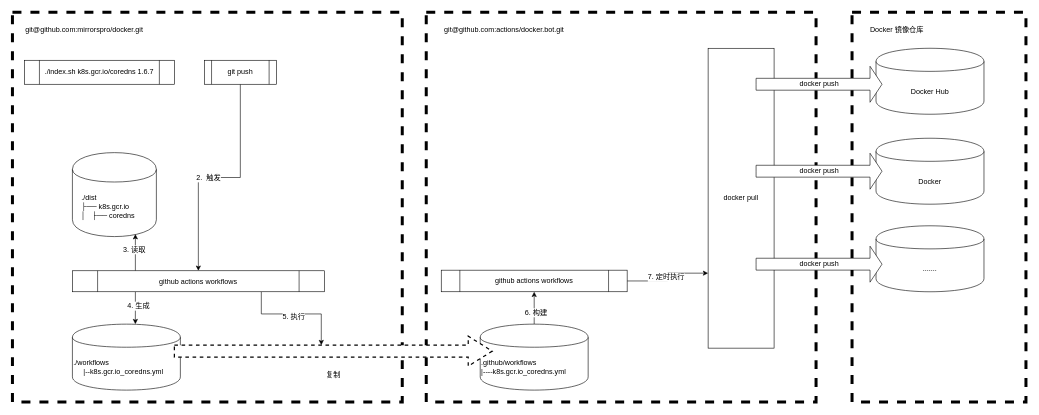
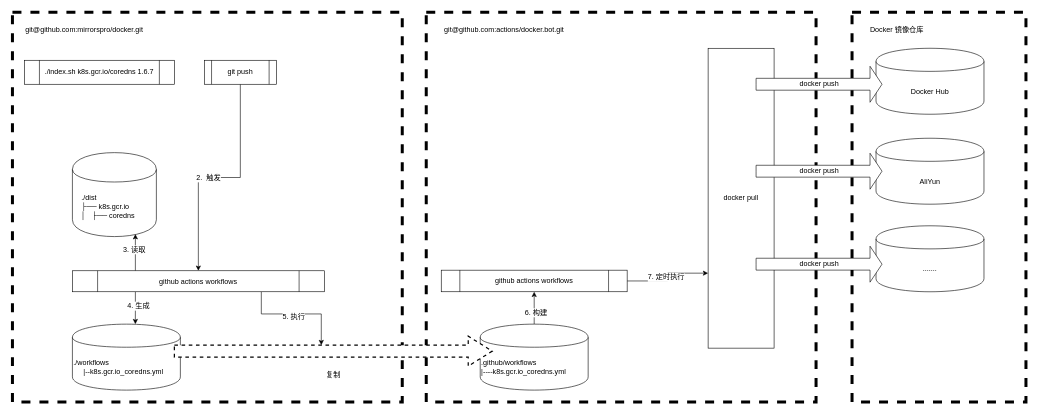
  <mxCell id="0" />
  <mxCell id="1" parent="0" />
  <mxCell id="2" value="" style="whiteSpace=wrap;html=1;aspect=fixed;labelBackgroundColor=none;align=left;dashed=1;strokeWidth=5;" vertex="1" parent="1"><mxGeometry y="20" width="650" height="650" as="geometry" x="20" /></mxCell>
  <mxCell id="3" value="&lt;div&gt;&lt;span&gt;&amp;nbsp; &amp;nbsp; ./dist&lt;/span&gt;&lt;/div&gt;&lt;div&gt;&lt;span&gt;&amp;nbsp; &amp;nbsp; ├── k8s.gcr.io&lt;/span&gt;&lt;/div&gt;&lt;div&gt;&amp;nbsp; &amp;nbsp; │&amp;nbsp; &amp;nbsp;├── coredns&lt;/div&gt;" style="shape=cylinder;whiteSpace=wrap;html=1;boundedLbl=1;backgroundOutline=1;verticalAlign=middle;labelPosition=center;verticalLabelPosition=middle;align=left;labelBackgroundColor=none;" vertex="1" parent="1"><mxGeometry x="120" y="254" width="140" height="140" as="geometry" /></mxCell>
  <mxCell id="4" value="./index.sh k8s.gcr.io/coredns 1.6.7" style="shape=process;whiteSpace=wrap;html=1;backgroundOutline=1;labelBackgroundColor=none;align=center;" vertex="1" parent="1"><mxGeometry x="40" y="100" width="250" height="40" as="geometry" /></mxCell>
  <mxCell id="5" value="git@github.com:mirrorspro/docker.git" style="text;html=1;strokeColor=none;fillColor=none;align=center;verticalAlign=middle;whiteSpace=wrap;rounded=0;dashed=1;labelBackgroundColor=none;" vertex="1" parent="1"><mxGeometry x="120" y="40" width="40" height="20" as="geometry" /></mxCell>
  <mxCell id="6" value="" style="whiteSpace=wrap;html=1;labelBackgroundColor=none;align=left;strokeColor=#000000;dashed=1;strokeWidth=5;aspect=fixed;" vertex="1" parent="1"><mxGeometry x="710" y="20" width="650" height="650" as="geometry" /></mxCell>
  <mxCell id="7" value="git@github.com:actions/docker.bot.git" style="text;html=1;strokeColor=none;fillColor=none;align=center;verticalAlign=middle;whiteSpace=wrap;rounded=0;dashed=1;labelBackgroundColor=none;" vertex="1" parent="1"><mxGeometry x="820" y="40" width="40" height="20" as="geometry" /></mxCell>
  <mxCell id="8" style="edgeStyle=orthogonalEdgeStyle;rounded=0;orthogonalLoop=1;jettySize=auto;html=1;exitX=0.25;exitY=0;exitDx=0;exitDy=0;entryX=0.75;entryY=0.971;entryDx=0;entryDy=0;entryPerimeter=0;" edge="1" parent="1" source="14" target="3"><mxGeometry relative="1" as="geometry" /></mxCell>
  <mxCell id="9" value="3. 读取" style="text;html=1;align=center;verticalAlign=middle;resizable=0;points=[];labelBackgroundColor=#ffffff;" vertex="1" connectable="0" parent="8"><mxGeometry x="0.184" y="3" relative="1" as="geometry"><mxPoint as="offset" /></mxGeometry></mxCell>
  <mxCell id="10" style="edgeStyle=orthogonalEdgeStyle;rounded=0;orthogonalLoop=1;jettySize=auto;html=1;exitX=0.25;exitY=1;exitDx=0;exitDy=0;entryX=0.583;entryY=0;entryDx=0;entryDy=0;entryPerimeter=0;" edge="1" parent="1" source="14" target="18"><mxGeometry relative="1" as="geometry" /></mxCell>
  <mxCell id="11" value="4. 生成" style="text;html=1;align=center;verticalAlign=middle;resizable=0;points=[];labelBackgroundColor=#ffffff;" vertex="1" connectable="0" parent="10"><mxGeometry x="-0.138" y="4" relative="1" as="geometry"><mxPoint as="offset" /></mxGeometry></mxCell>
  <mxCell id="12" style="edgeStyle=orthogonalEdgeStyle;rounded=0;orthogonalLoop=1;jettySize=auto;html=1;exitX=0.75;exitY=1;exitDx=0;exitDy=0;entryX=0;entryY=0;entryDx=245;entryDy=15;entryPerimeter=0;" edge="1" parent="1" source="14" target="22"><mxGeometry relative="1" as="geometry" /></mxCell>
  <mxCell id="13" value="5. 执行" style="text;html=1;align=center;verticalAlign=middle;resizable=0;points=[];labelBackgroundColor=#ffffff;" vertex="1" connectable="0" parent="12"><mxGeometry x="-0.048" y="-4" relative="1" as="geometry"><mxPoint as="offset" /></mxGeometry></mxCell>
  <mxCell id="14" value="github actions&amp;nbsp;workflows" style="shape=process;whiteSpace=wrap;html=1;backgroundOutline=1;labelBackgroundColor=none;align=center;" vertex="1" parent="1"><mxGeometry x="120" y="451" width="420" height="35" as="geometry" /></mxCell>
  <mxCell id="15" style="edgeStyle=orthogonalEdgeStyle;rounded=0;orthogonalLoop=1;jettySize=auto;html=1;exitX=0.5;exitY=1;exitDx=0;exitDy=0;" edge="1" parent="1" source="17" target="14"><mxGeometry relative="1" as="geometry"><mxPoint x="400" y="450" as="targetPoint" /></mxGeometry></mxCell>
  <mxCell id="16" value="2.&amp;nbsp; 触发" style="text;html=1;align=center;verticalAlign=middle;resizable=0;points=[];labelBackgroundColor=#ffffff;" vertex="1" connectable="0" parent="15"><mxGeometry x="0.004" y="20" relative="1" as="geometry"><mxPoint x="-18" y="-20" as="offset" /></mxGeometry></mxCell>
  <mxCell id="17" value="git push" style="shape=process;whiteSpace=wrap;html=1;backgroundOutline=1;labelBackgroundColor=none;align=center;" vertex="1" parent="1"><mxGeometry x="340" y="100" width="120" height="40" as="geometry" /></mxCell>
  <mxCell id="18" value="&lt;div&gt;&lt;/div&gt;./workflows&lt;br&gt;&lt;span&gt;&amp;nbsp; &amp;nbsp; &amp;nbsp;|--k8s.gcr.io_&lt;/span&gt;&lt;span&gt;coredns.yml&lt;/span&gt;&lt;span&gt;&lt;br&gt;&lt;/span&gt;" style="shape=cylinder;whiteSpace=wrap;html=1;boundedLbl=1;backgroundOutline=1;verticalAlign=middle;labelPosition=center;verticalLabelPosition=middle;align=left;labelBackgroundColor=none;" vertex="1" parent="1"><mxGeometry x="120" y="540" width="180" height="110" as="geometry" /></mxCell>
  <mxCell id="19" style="edgeStyle=orthogonalEdgeStyle;rounded=0;orthogonalLoop=1;jettySize=auto;html=1;exitX=0.5;exitY=0;exitDx=0;exitDy=0;" edge="1" parent="1" source="21" target="25"><mxGeometry relative="1" as="geometry" /></mxCell>
  <mxCell id="20" value="6. 构建" style="text;html=1;align=center;verticalAlign=middle;resizable=0;points=[];labelBackgroundColor=#ffffff;" vertex="1" connectable="0" parent="19"><mxGeometry x="-0.242" y="-2" relative="1" as="geometry"><mxPoint as="offset" /></mxGeometry></mxCell>
  <mxCell id="21" value="&lt;div&gt;&lt;/div&gt;&lt;span&gt;.github/workflows&lt;br&gt;|----&lt;/span&gt;k8s.gcr.io_coredns.yml&lt;span&gt;&lt;br&gt;&lt;/span&gt;" style="shape=cylinder;whiteSpace=wrap;html=1;boundedLbl=1;backgroundOutline=1;verticalAlign=middle;labelPosition=center;verticalLabelPosition=middle;align=left;labelBackgroundColor=none;" vertex="1" parent="1"><mxGeometry x="800" y="540" width="180" height="110" as="geometry" /></mxCell>
  <mxCell id="22" value="复制" style="verticalLabelPosition=bottom;verticalAlign=top;html=1;strokeWidth=2;shape=mxgraph.arrows2.arrow;dy=0.6;dx=40;notch=0;dashed=1;labelBackgroundColor=none;align=center;" vertex="1" parent="1"><mxGeometry x="290" y="560" width="530" height="50" as="geometry" /></mxCell>
  <mxCell id="23" style="edgeStyle=orthogonalEdgeStyle;rounded=0;orthogonalLoop=1;jettySize=auto;html=1;exitX=1;exitY=0.5;exitDx=0;exitDy=0;entryX=0;entryY=0.75;entryDx=0;entryDy=0;" edge="1" parent="1" source="25" target="31"><mxGeometry relative="1" as="geometry" /></mxCell>
  <mxCell id="24" value="7. 定时执行" style="text;html=1;align=center;verticalAlign=middle;resizable=0;points=[];labelBackgroundColor=#ffffff;" vertex="1" connectable="0" parent="23"><mxGeometry x="0.02" y="4" relative="1" as="geometry"><mxPoint x="1" y="1" as="offset" /></mxGeometry></mxCell>
  <mxCell id="25" value="github actions&amp;nbsp;workflows" style="shape=process;whiteSpace=wrap;html=1;backgroundOutline=1;labelBackgroundColor=none;align=center;" vertex="1" parent="1"><mxGeometry x="735" y="450" width="310" height="36" as="geometry" /></mxCell>
  <mxCell id="26" value="" style="rounded=0;whiteSpace=wrap;html=1;dashed=1;labelBackgroundColor=none;strokeColor=#000000;strokeWidth=5;align=left;verticalAlign=top;" vertex="1" parent="1"><mxGeometry x="1420" y="20" width="290" height="650" as="geometry" /></mxCell>
  <mxCell id="27" value="Docker 镜像仓库" style="text;html=1;strokeColor=none;fillColor=none;align=center;verticalAlign=middle;whiteSpace=wrap;rounded=0;dashed=1;labelBackgroundColor=none;" vertex="1" parent="1"><mxGeometry x="1440" y="40" width="110" height="20" as="geometry" /></mxCell>
  <mxCell id="28" value="&lt;div&gt;&lt;/div&gt;&lt;span&gt;Docker Hub&lt;br&gt;&lt;/span&gt;" style="shape=cylinder;whiteSpace=wrap;html=1;boundedLbl=1;backgroundOutline=1;verticalAlign=middle;labelPosition=center;verticalLabelPosition=middle;align=center;labelBackgroundColor=none;" vertex="1" parent="1"><mxGeometry x="1460" y="80" width="180" height="110" as="geometry" /></mxCell>
- <mxCell id="29" value="&lt;div&gt;&lt;/div&gt;&lt;span&gt;Docker&lt;br&gt;&lt;/span&gt;" style="shape=cylinder;whiteSpace=wrap;html=1;boundedLbl=1;backgroundOutline=1;verticalAlign=middle;labelPosition=center;verticalLabelPosition=middle;align=center;labelBackgroundColor=none;" vertex="1" parent="1"><mxGeometry x="1460" y="230" width="180" height="110" as="geometry" /></mxCell>
+ <mxCell id="29" value="&lt;div&gt;&lt;/div&gt;&lt;span&gt;AliYun&lt;br&gt;&lt;/span&gt;" style="shape=cylinder;whiteSpace=wrap;html=1;boundedLbl=1;backgroundOutline=1;verticalAlign=middle;labelPosition=center;verticalLabelPosition=middle;align=center;labelBackgroundColor=none;" vertex="1" parent="1"><mxGeometry x="1460" y="230" width="180" height="110" as="geometry" /></mxCell>
  <mxCell id="30" value="&lt;div&gt;&lt;/div&gt;&lt;span&gt;.......&lt;br&gt;&lt;/span&gt;" style="shape=cylinder;whiteSpace=wrap;html=1;boundedLbl=1;backgroundOutline=1;verticalAlign=middle;labelPosition=center;verticalLabelPosition=middle;align=center;labelBackgroundColor=none;" vertex="1" parent="1"><mxGeometry x="1460" y="376" width="180" height="110" as="geometry" /></mxCell>
  <mxCell id="31" value="docker pull" style="rounded=0;whiteSpace=wrap;html=1;labelBackgroundColor=none;strokeColor=#000000;strokeWidth=1;align=center;" vertex="1" parent="1"><mxGeometry x="1180" y="80" width="110" height="500" as="geometry" /></mxCell>
  <mxCell id="32" value="docker push" style="html=1;shadow=0;dashed=0;align=center;verticalAlign=middle;shape=mxgraph.arrows2.arrow;dy=0.67;dx=20;notch=0;labelBackgroundColor=none;strokeColor=#000000;strokeWidth=1;" vertex="1" parent="1"><mxGeometry x="1260" y="110" width="210" height="60" as="geometry" /></mxCell>
  <mxCell id="33" value="docker push" style="html=1;shadow=0;dashed=0;align=center;verticalAlign=middle;shape=mxgraph.arrows2.arrow;dy=0.67;dx=20;notch=0;labelBackgroundColor=none;strokeColor=#000000;strokeWidth=1;" vertex="1" parent="1"><mxGeometry x="1260" y="255" width="210" height="60" as="geometry" /></mxCell>
  <mxCell id="34" value="docker push" style="html=1;shadow=0;dashed=0;align=center;verticalAlign=middle;shape=mxgraph.arrows2.arrow;dy=0.67;dx=20;notch=0;labelBackgroundColor=none;strokeColor=#000000;strokeWidth=1;" vertex="1" parent="1"><mxGeometry x="1260" y="410" width="210" height="60" as="geometry" /></mxCell>
